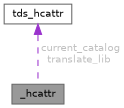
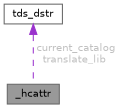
  digraph {
    fontname="DejaVu Sans"
    node [color=gray40 fontname="DejaVu Sans" fontsize=10 shape=box style=filled]
    n1 [fillcolor=grey60 fontcolor=black height=0.2 label=_hcattr width=0.4]
-   n2 [fillcolor=white height=0.2 label=tds_hcattr width=0.4]
+   n2 [fillcolor=white height=0.2 label=tds_dstr width=0.4]
    n2 -> n1 [color=darkorchid3 dir=back fontcolor=grey fontname="DejaVu Sans" fontsize=10 label=" current_catalog\ntranslate_lib" labelfontname=Helvetica labelfontsize=10 style=dashed]
  }
